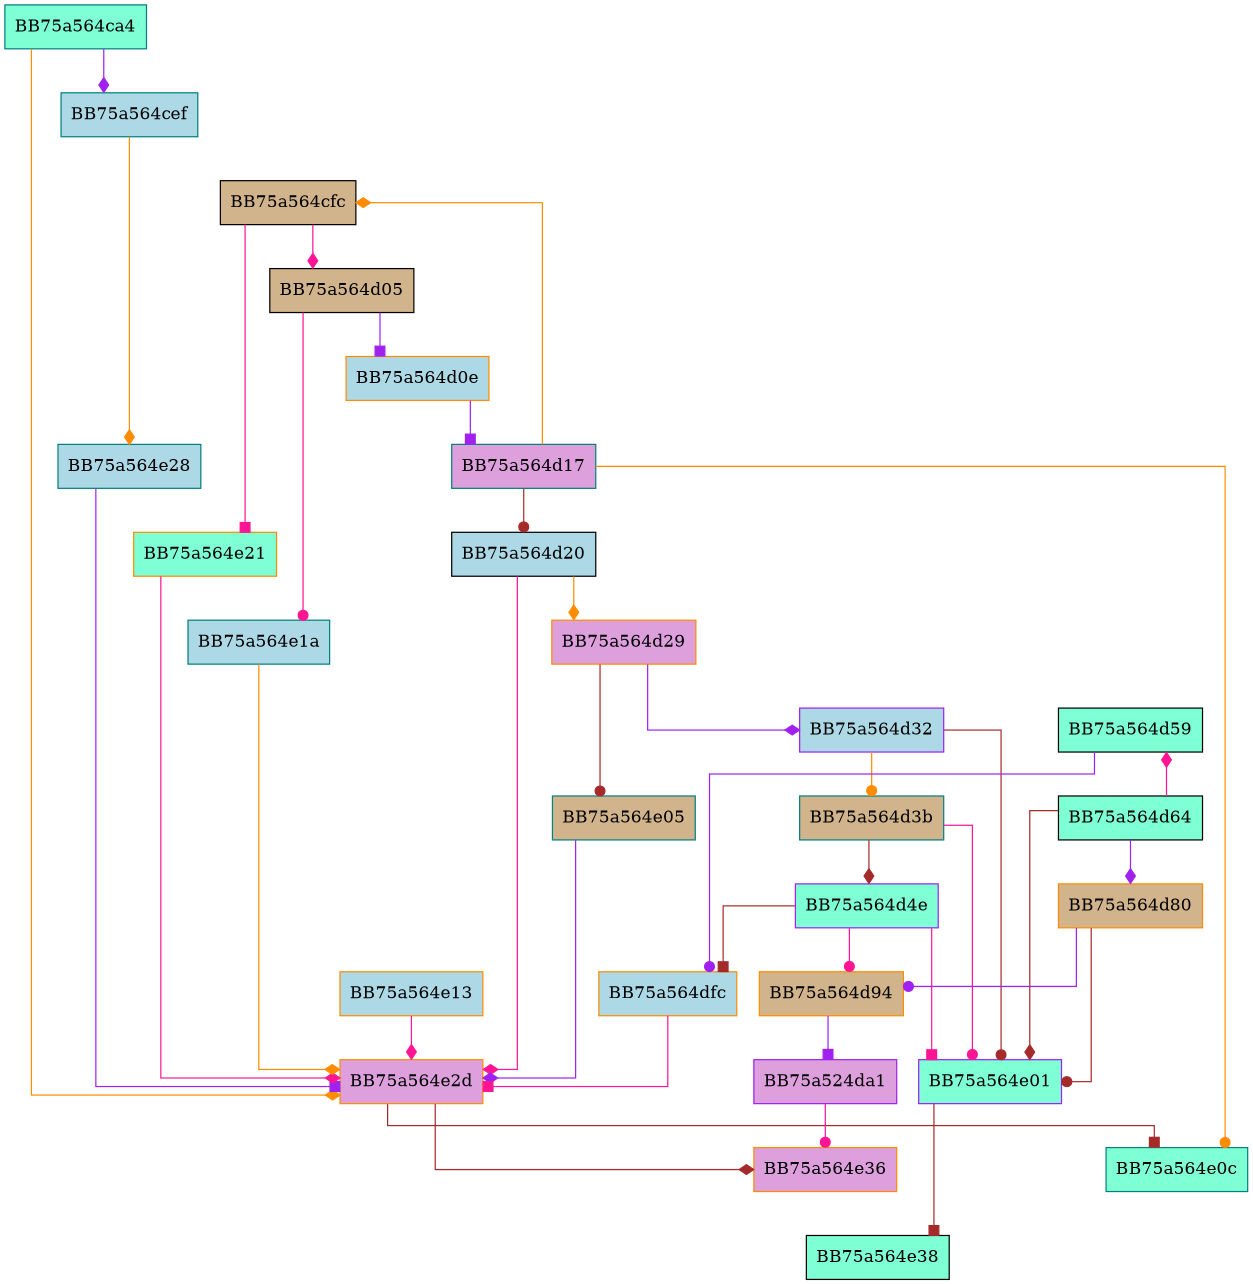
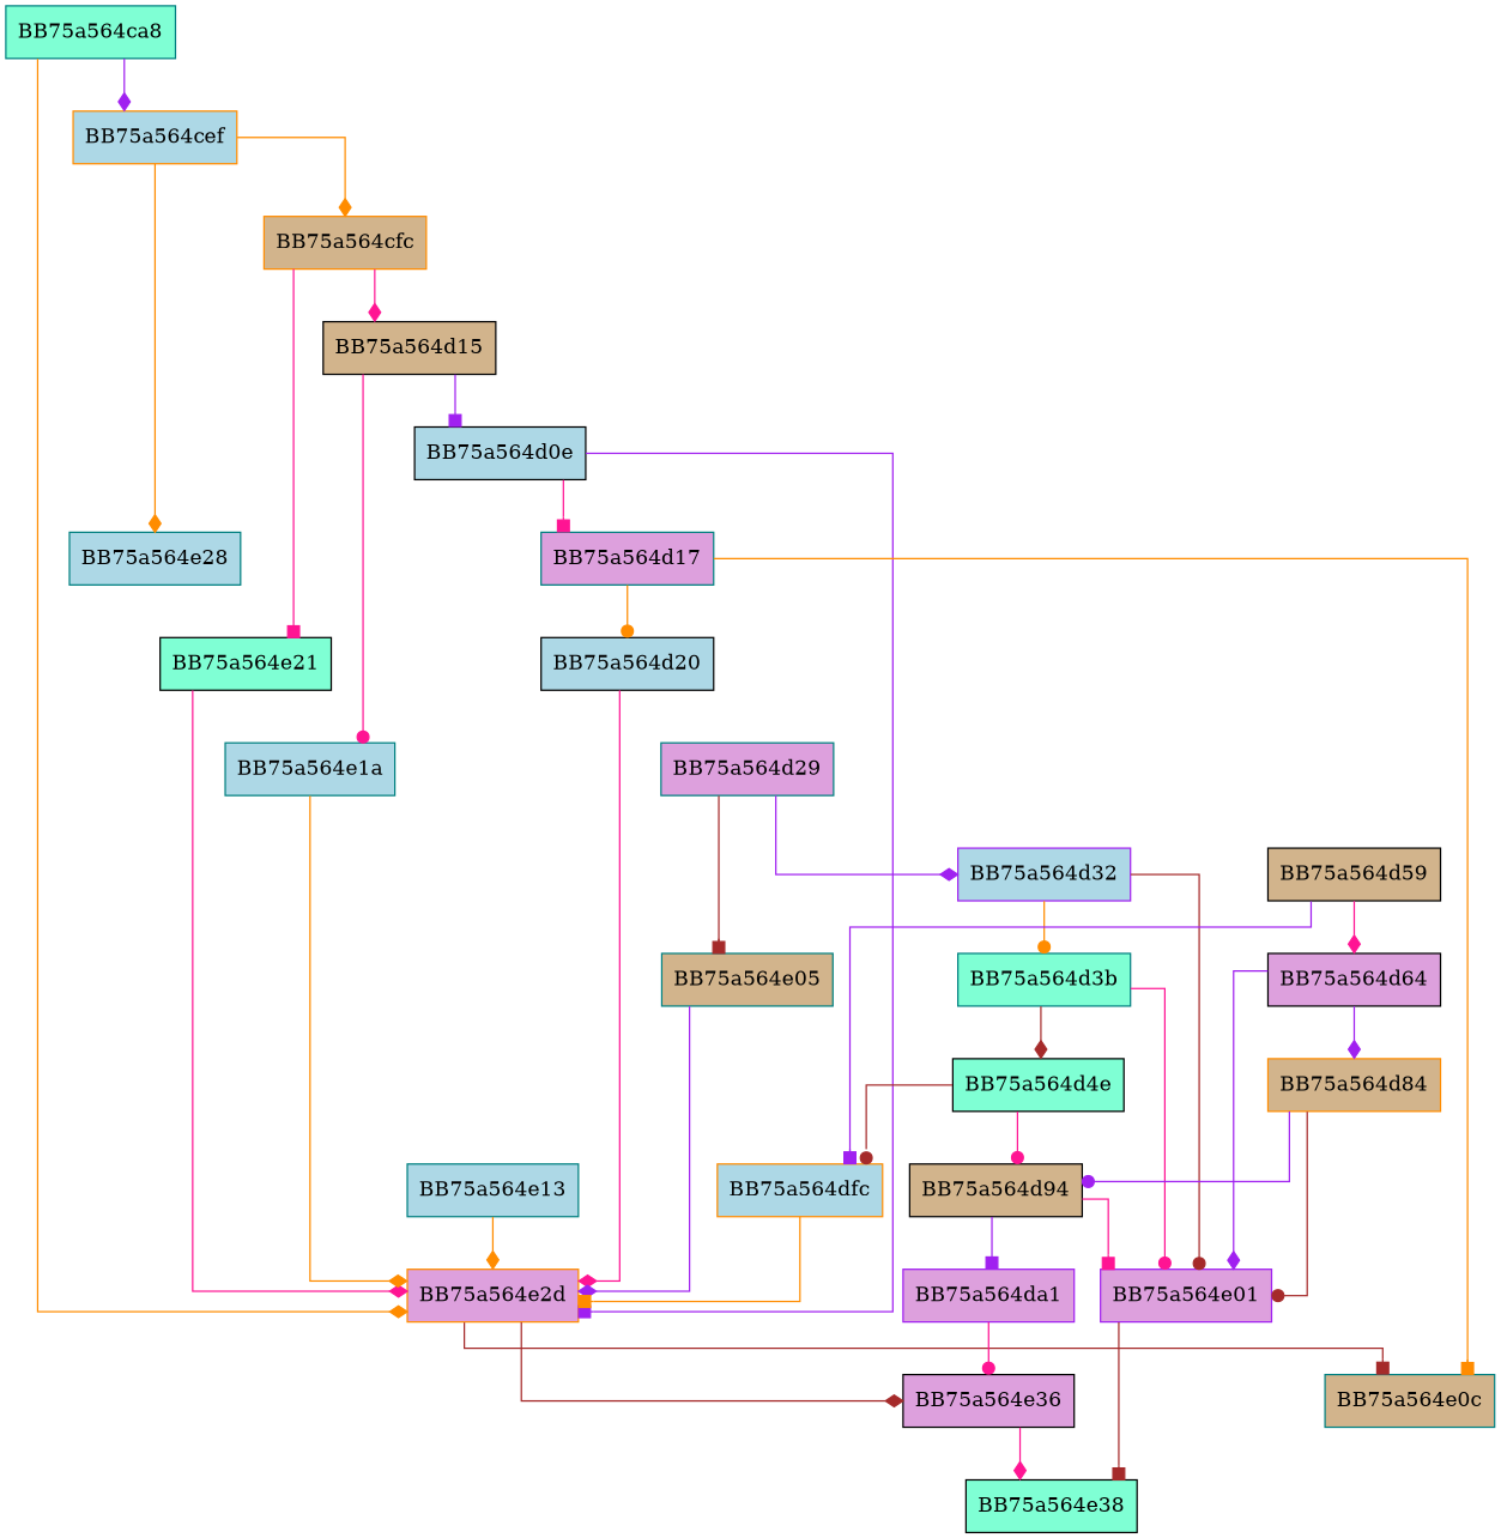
  digraph {
    splines=ortho
    node [color=teal fillcolor=lightblue shape=box style=filled]
    edge [arrowhead=diamond color=deeppink]
-   BB75a564ca8 [fillcolor=aquamarine label=BB75a564ca4]
+   BB75a564ca8 [fillcolor=aquamarine]
    BB75a564e2d [color=darkorange fillcolor=plum]
-   BB75a564cef
-   BB75a564e36 [color=darkorange fillcolor=plum]
-   BB75a564e0c [fillcolor=aquamarine]
+   BB75a564cef [color=darkorange]
+   BB75a564e36 [color=black fillcolor=plum]
+   BB75a564e0c [fillcolor=tan]
    BB75a564e28
-   BB75a564cfc [color=black fillcolor=tan]
+   BB75a564cfc [color=darkorange fillcolor=tan]
    BB75a564e38 [color=black fillcolor=aquamarine]
-   BB75a564e21 [color=darkorange fillcolor=aquamarine]
-   BB75a564d05 [color=black fillcolor=tan]
+   BB75a564e21 [color=black fillcolor=aquamarine]
+   BB75a564d05 [color=black fillcolor=tan label=BB75a564d15]
    BB75a564e1a
-   BB75a564d0e [color=darkorange]
+   BB75a564d0e [color=black]
    BB75a564d17 [fillcolor=plum]
-   BB75a564e13 [color=darkorange]
+   BB75a564e13
    BB75a564d20 [color=black]
-   BB75a564d29 [color=darkorange fillcolor=plum]
+   BB75a564d29 [fillcolor=plum]
    BB75a564e05 [fillcolor=tan]
    BB75a564d32 [color=purple]
-   BB75a564e01 [color=purple fillcolor=aquamarine]
-   BB75a564d3b [fillcolor=tan]
-   BB75a564d4e [color=purple fillcolor=aquamarine]
+   BB75a564e01 [color=purple fillcolor=plum]
+   BB75a564d3b [fillcolor=aquamarine]
+   BB75a564d4e [color=black fillcolor=aquamarine]
    BB75a564dfc [color=darkorange]
-   BB75a564d94 [color=darkorange fillcolor=tan]
-   BB75a564d59 [color=black fillcolor=aquamarine]
-   BB75a564d64 [color=black fillcolor=aquamarine]
-   BB75a564d80 [color=darkorange fillcolor=tan]
-   BB75a564da1 [color=purple fillcolor=plum label=BB75a524da1]
+   BB75a564d94 [color=black fillcolor=tan]
+   BB75a564d59 [color=black fillcolor=tan]
+   BB75a564d64 [color=black fillcolor=plum]
+   BB75a564d80 [color=darkorange fillcolor=tan label=BB75a564d84]
+   BB75a564da1 [color=purple fillcolor=plum]
    BB75a564ca8 -> BB75a564e2d [color=darkorange]
    BB75a564ca8 -> BB75a564cef [color=purple]
    BB75a564e2d -> BB75a564e36 [color=brown]
    BB75a564e2d -> BB75a564e0c [arrowhead=box color=brown]
    BB75a564cef -> BB75a564e28 [color=darkorange]
-   BB75a564d17 -> BB75a564cfc [color=darkorange]
-   BB75a564e28 -> BB75a564e2d [arrowhead=box color=purple]
+   BB75a564cef -> BB75a564cfc [color=darkorange]
+   BB75a564e36 -> BB75a564e38
+   BB75a564d0e -> BB75a564e2d [arrowhead=box color=purple]
    BB75a564cfc -> BB75a564e21 [arrowhead=box]
    BB75a564cfc -> BB75a564d05
    BB75a564e21 -> BB75a564e2d
    BB75a564d05 -> BB75a564e1a [arrowhead=dot]
    BB75a564d05 -> BB75a564d0e [arrowhead=box color=purple]
    BB75a564e1a -> BB75a564e2d [color=darkorange]
-   BB75a564d0e -> BB75a564d17 [arrowhead=box color=purple]
-   BB75a564d17 -> BB75a564e0c [arrowhead=dot color=darkorange]
-   BB75a564d17 -> BB75a564d20 [arrowhead=dot color=brown]
-   BB75a564e13 -> BB75a564e2d
+   BB75a564d0e -> BB75a564d17 [arrowhead=box]
+   BB75a564d17 -> BB75a564e0c [arrowhead=box color=darkorange]
+   BB75a564d17 -> BB75a564d20 [arrowhead=dot color=darkorange]
+   BB75a564e13 -> BB75a564e2d [color=darkorange]
    BB75a564d20 -> BB75a564e2d
-   BB75a564d20 -> BB75a564d29 [color=darkorange]
-   BB75a564d29 -> BB75a564e05 [arrowhead=dot color=brown]
+   BB75a564d29 -> BB75a564e05 [arrowhead=box color=brown]
    BB75a564d29 -> BB75a564d32 [color=purple]
    BB75a564e05 -> BB75a564e2d [color=purple]
    BB75a564d32 -> BB75a564e01 [arrowhead=dot color=brown]
    BB75a564d32 -> BB75a564d3b [arrowhead=dot color=darkorange]
    BB75a564e01 -> BB75a564e38 [arrowhead=box color=brown]
    BB75a564d3b -> BB75a564e01 [arrowhead=dot]
    BB75a564d3b -> BB75a564d4e [color=brown]
-   BB75a564d4e -> BB75a564dfc [arrowhead=box color=brown]
+   BB75a564d4e -> BB75a564dfc [arrowhead=dot color=brown]
    BB75a564d4e -> BB75a564d94 [arrowhead=dot]
-   BB75a564dfc -> BB75a564e2d [arrowhead=box]
-   BB75a564d4e -> BB75a564e01 [arrowhead=box]
+   BB75a564dfc -> BB75a564e2d [arrowhead=box color=darkorange]
+   BB75a564d94 -> BB75a564e01 [arrowhead=box]
    BB75a564d94 -> BB75a564da1 [arrowhead=box color=purple]
-   BB75a564d59 -> BB75a564dfc [arrowhead=dot color=purple]
-   BB75a564d64 -> BB75a564d59
-   BB75a564d64 -> BB75a564e01 [color=brown]
+   BB75a564d59 -> BB75a564dfc [arrowhead=box color=purple]
+   BB75a564d59 -> BB75a564d64
+   BB75a564d64 -> BB75a564e01 [color=purple]
    BB75a564d64 -> BB75a564d80 [color=purple]
    BB75a564d80 -> BB75a564e01 [arrowhead=dot color=brown]
    BB75a564d80 -> BB75a564d94 [arrowhead=dot color=purple]
    BB75a564da1 -> BB75a564e36 [arrowhead=dot]
  }
